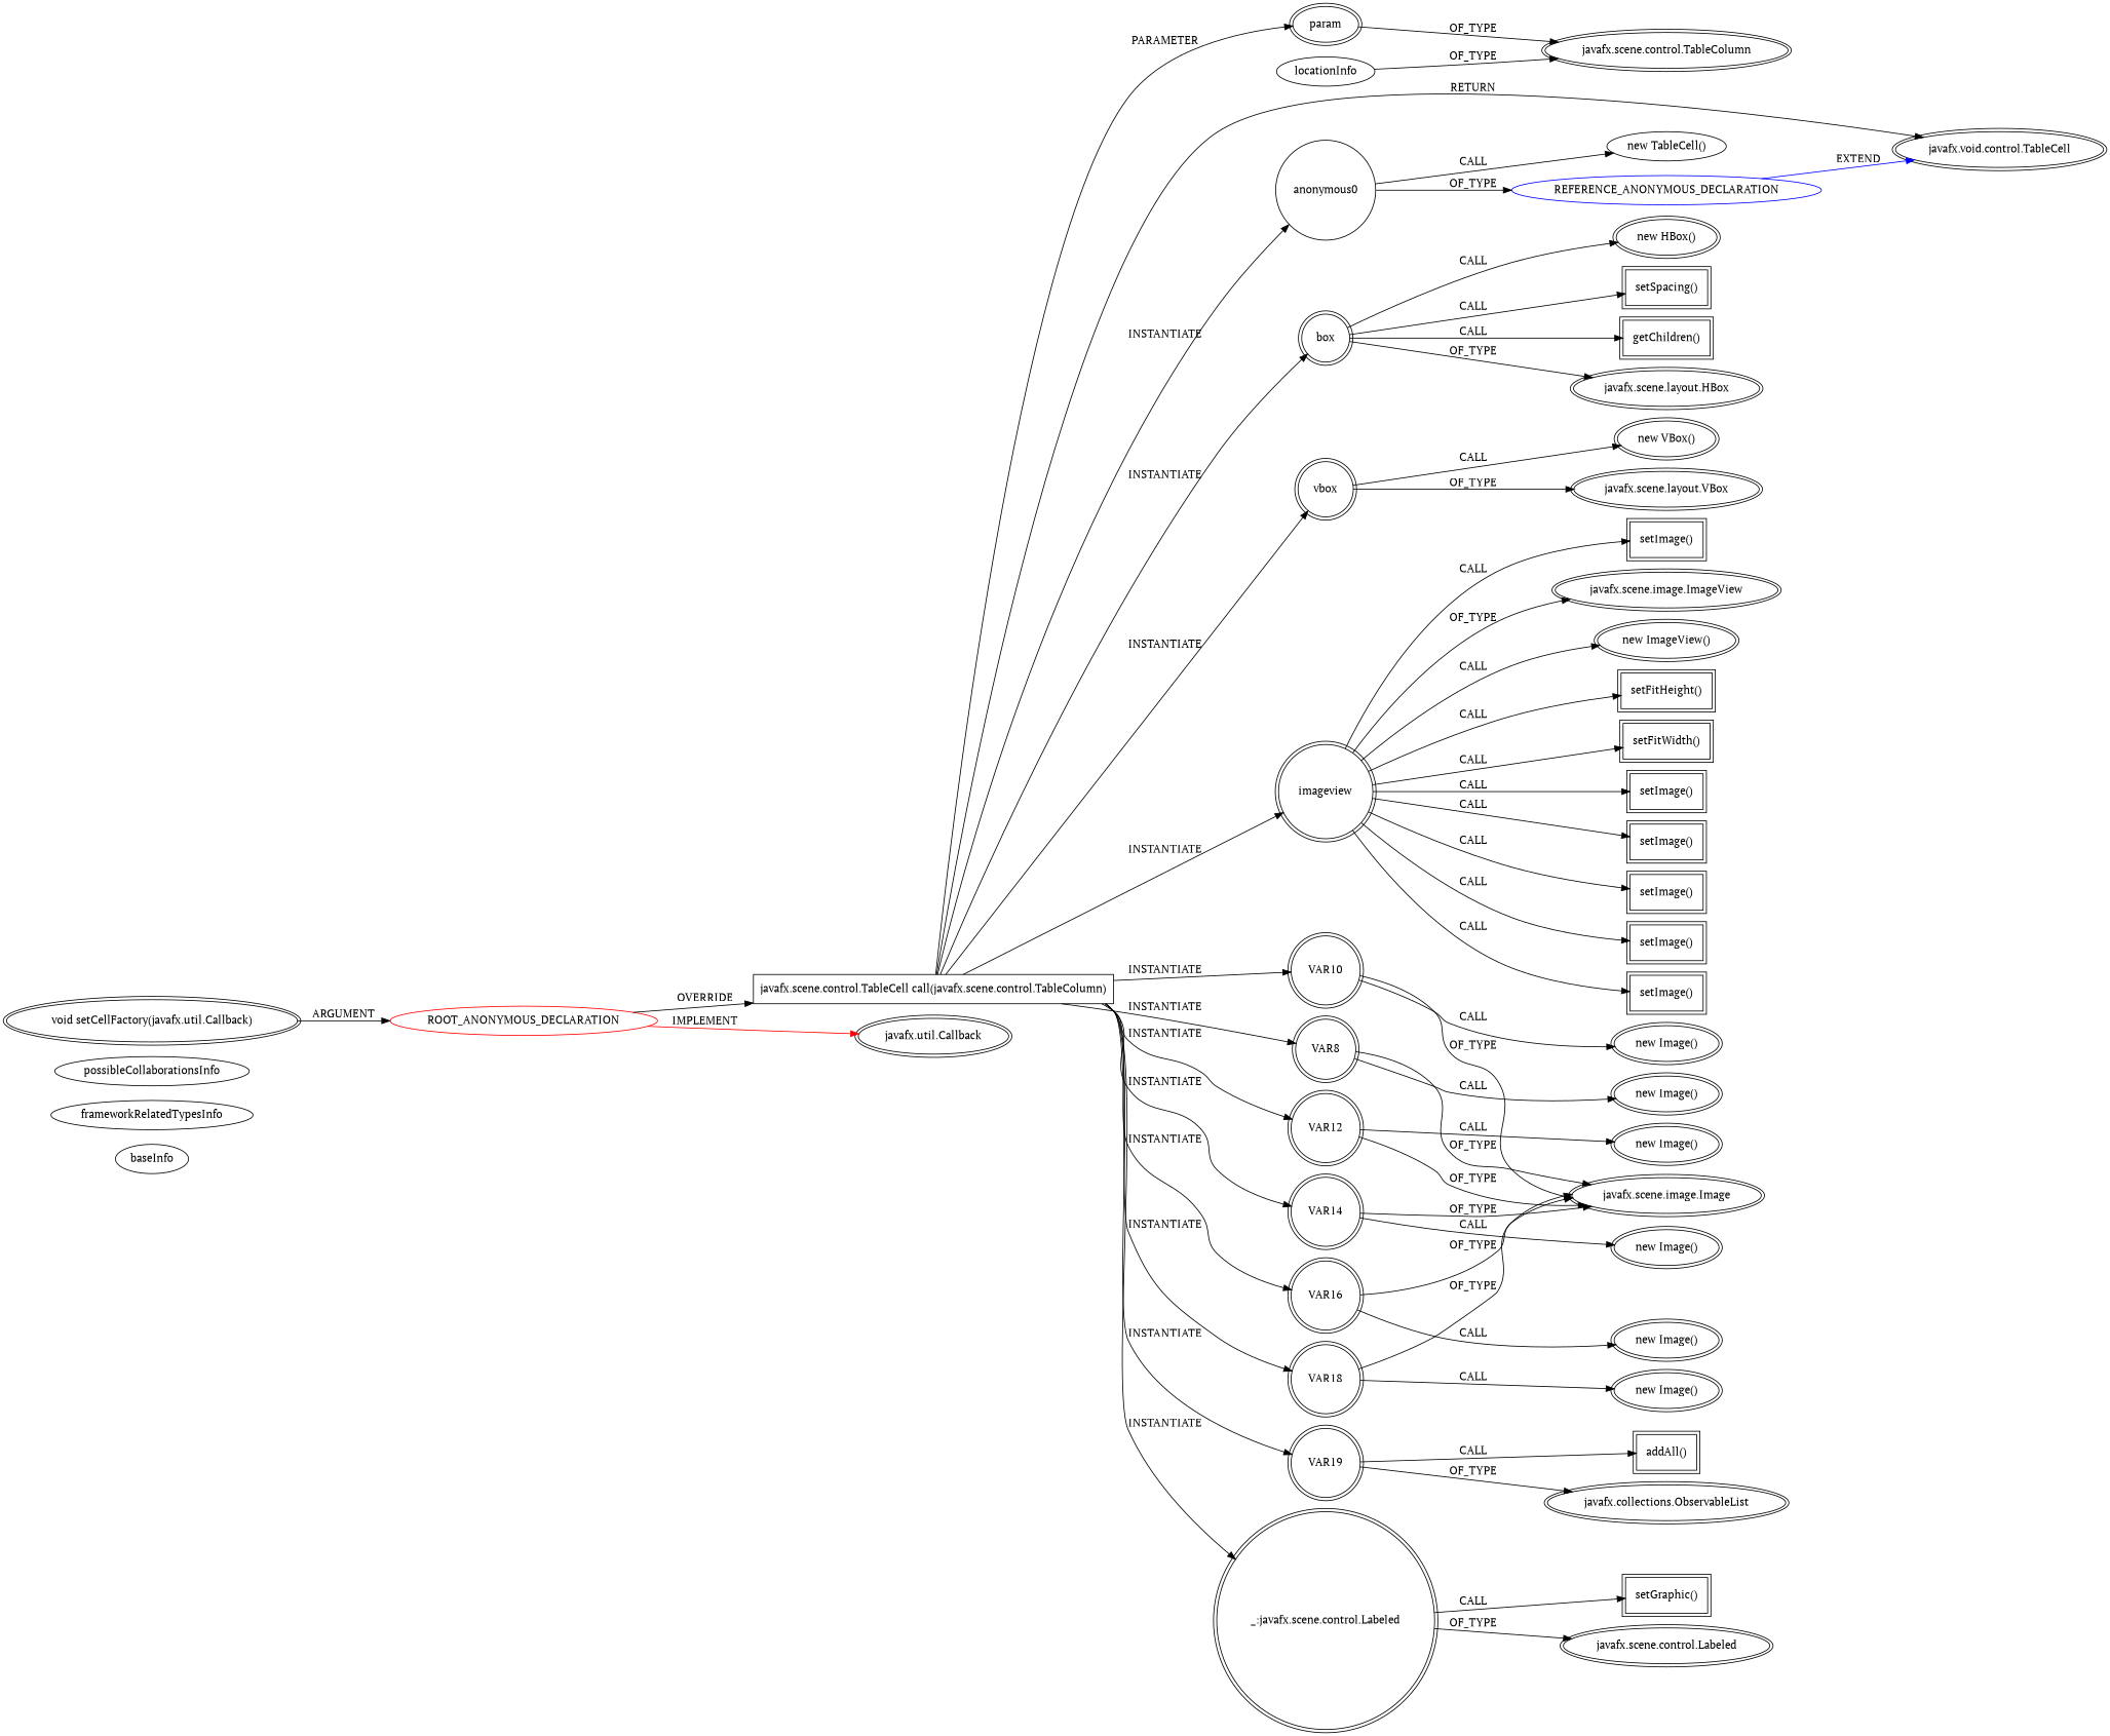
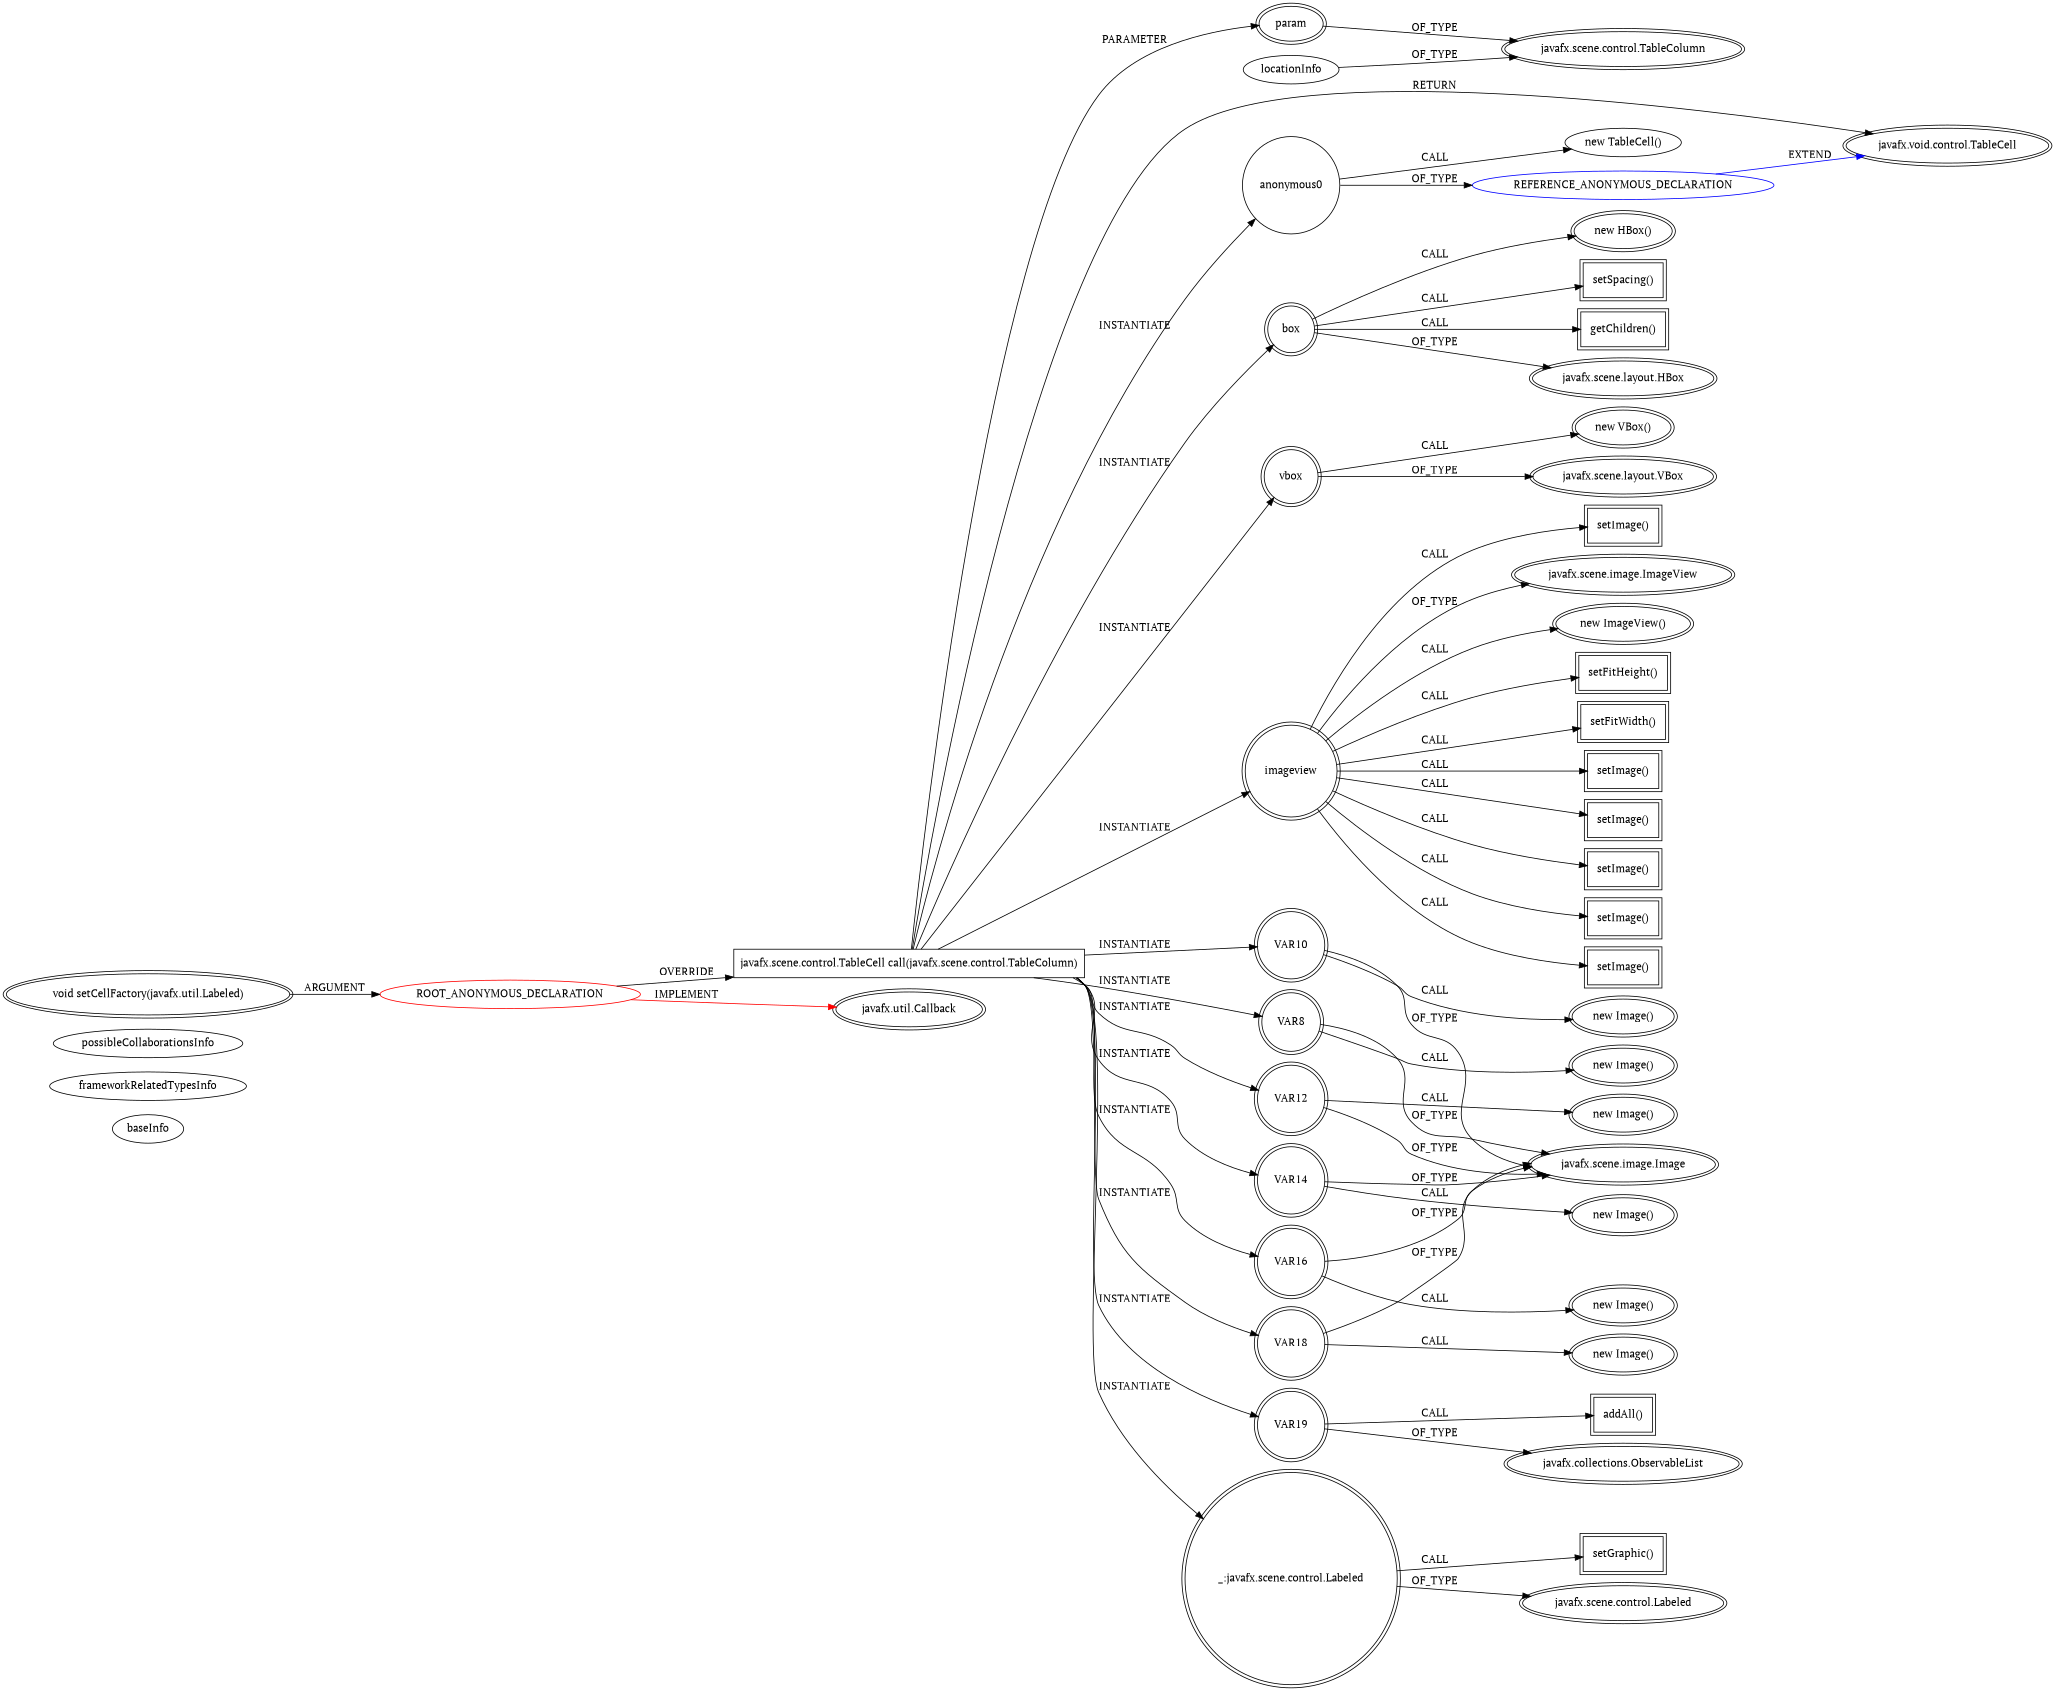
  digraph {
    fontname="PT Serif"
    rankdir=LR
    node [fontname="PT Serif" isFrameworkType=true peripheries=2 vertexType=VARIABLE_EXPRESION]
    edge [fontname="PT Serif"]
    baseInfo [category=extension_graph graphId=2712 isAnonymous=true possibleRelation=true isFrameworkType="" peripheries="" vertexType=""]
    frameworkRelatedTypesInfo [0="javafx.util.Callback" isFrameworkType="" peripheries="" vertexType=""]
    possibleCollaborationsInfo [0="2712~OVERRIDING_METHOD_DECLARATION-INSTANTIATION-~javafx.util.Callback ~javafx.scene.control.TableCell ~true~true" isFrameworkType="" peripheries="" vertexType=""]
    locationInfo [contextSignature="void initialize(java.net.URL,java.util.ResourceBundle)" filePath="/geyrix57-Proyecto_1_Bases/Proyecto_1_Bases-master/src/Control/ControlLog.java" graphId=2712 projectName="geyrix57-Proyecto_1_Bases" isFrameworkType="" peripheries="" vertexType=""]
    n5 [label="javafx.scene.control.TableColumn" vertexType=FRAMEWORK_CLASS_TYPE]
    n6 [color=red isFrameworkType=false label=ROOT_ANONYMOUS_DECLARATION vertexType=ROOT_ANONYMOUS_DECLARATION peripheries=""]
    n7 [label="javafx.util.Callback" vertexType=FRAMEWORK_INTERFACE_TYPE]
    n8 [isFrameworkType=false label="javafx.scene.control.TableCell call(javafx.scene.control.TableColumn)" shape=box vertexType=OVERRIDING_METHOD_DECLARATION peripheries=""]
    n9 [label="javafx.void.control.TableCell" vertexType=FRAMEWORK_CLASS_TYPE]
    n10 [label=param vertexType=PARAMETER_DECLARATION]
    n11 [isFrameworkType=false label=anonymous0 shape=circle peripheries=""]
    n12 [label=box shape=circle]
    n13 [label=vbox shape=circle]
    n14 [label=imageview shape=circle]
    n15 [label=VAR8 shape=circle]
    n16 [label=VAR10 shape=circle]
    n17 [label=VAR12 shape=circle]
    n18 [label=VAR14 shape=circle]
    n19 [label=VAR16 shape=circle]
    n20 [label=VAR18 shape=circle]
    n21 [label=VAR19 shape=circle]
    n22 [label="_:javafx.scene.control.Labeled" shape=circle]
-   n23 [label="void setCellFactory(javafx.util.Callback)" vertexType=OUTSIDE_CALL]
+   n23 [label="void setCellFactory(javafx.util.Labeled)" vertexType=OUTSIDE_CALL]
    n24 [color=blue isFrameworkType=false label=REFERENCE_ANONYMOUS_DECLARATION vertexType=REFERENCE_ANONYMOUS_DECLARATION peripheries=""]
    n25 [isFrameworkType=false label="new TableCell()" vertexType=CONSTRUCTOR_CALL peripheries=""]
    n26 [label="javafx.scene.layout.HBox" vertexType=FRAMEWORK_CLASS_TYPE]
    n27 [label="new HBox()" vertexType=CONSTRUCTOR_CALL]
    n28 [label="setSpacing()" shape=box vertexType=INSIDE_CALL]
    n29 [label="getChildren()" shape=box vertexType=INSIDE_CALL]
    n30 [label="javafx.scene.layout.VBox" vertexType=FRAMEWORK_CLASS_TYPE]
    n31 [label="new VBox()" vertexType=CONSTRUCTOR_CALL]
    n32 [label="javafx.scene.image.ImageView" vertexType=FRAMEWORK_CLASS_TYPE]
    n33 [label="new ImageView()" vertexType=CONSTRUCTOR_CALL]
    n34 [label="setFitHeight()" shape=box vertexType=INSIDE_CALL]
    n35 [label="setFitWidth()" shape=box vertexType=INSIDE_CALL]
    n36 [label="setImage()" shape=box vertexType=INSIDE_CALL]
    n37 [label="setImage()" shape=box vertexType=INSIDE_CALL]
    n38 [label="setImage()" shape=box vertexType=INSIDE_CALL]
    n39 [label="setImage()" shape=box vertexType=INSIDE_CALL]
    n40 [label="setImage()" shape=box vertexType=INSIDE_CALL]
    n41 [label="setImage()" shape=box vertexType=INSIDE_CALL]
    n42 [label="javafx.scene.image.Image" vertexType=FRAMEWORK_CLASS_TYPE]
    n43 [label="new Image()" vertexType=CONSTRUCTOR_CALL]
    n44 [label="new Image()" vertexType=CONSTRUCTOR_CALL]
    n45 [label="new Image()" vertexType=CONSTRUCTOR_CALL]
    n46 [label="new Image()" vertexType=CONSTRUCTOR_CALL]
    n47 [label="new Image()" vertexType=CONSTRUCTOR_CALL]
    n48 [label="new Image()" vertexType=CONSTRUCTOR_CALL]
    n49 [label="javafx.collections.ObservableList" vertexType=FRAMEWORK_INTERFACE_TYPE]
    n50 [label="addAll()" shape=box vertexType=INSIDE_CALL]
    n51 [label="javafx.scene.control.Labeled" vertexType=FRAMEWORK_CLASS_TYPE]
    n52 [label="setGraphic()" shape=box vertexType=INSIDE_CALL]
    locationInfo -> n5 [label=OF_TYPE]
    n6 -> n7 [color=red label=IMPLEMENT]
    n6 -> n8 [label=OVERRIDE]
    n8 -> n9 [label=RETURN]
    n8 -> n10 [label=PARAMETER]
    n8 -> n11 [label=INSTANTIATE]
    n8 -> n12 [label=INSTANTIATE]
    n8 -> n13 [label=INSTANTIATE]
    n8 -> n14 [label=INSTANTIATE]
    n8 -> n15 [label=INSTANTIATE]
    n8 -> n16 [label=INSTANTIATE]
    n8 -> n17 [label=INSTANTIATE]
    n8 -> n18 [label=INSTANTIATE]
    n8 -> n19 [label=INSTANTIATE]
    n8 -> n20 [label=INSTANTIATE]
    n8 -> n21 [label=INSTANTIATE]
    n8 -> n22 [label=INSTANTIATE]
    n10 -> n5 [label=OF_TYPE]
    n11 -> n24 [label=OF_TYPE]
    n11 -> n25 [label=CALL]
    n12 -> n26 [label=OF_TYPE]
    n12 -> n27 [label=CALL]
    n12 -> n28 [label=CALL]
    n12 -> n29 [label=CALL]
    n13 -> n30 [label=OF_TYPE]
    n13 -> n31 [label=CALL]
    n14 -> n32 [label=OF_TYPE]
    n14 -> n33 [label=CALL]
    n14 -> n34 [label=CALL]
    n14 -> n35 [label=CALL]
    n14 -> n36 [label=CALL]
    n14 -> n37 [label=CALL]
    n14 -> n38 [label=CALL]
    n14 -> n39 [label=CALL]
    n14 -> n40 [label=CALL]
    n14 -> n41 [label=CALL]
    n15 -> n42 [label=OF_TYPE]
    n15 -> n43 [label=CALL]
    n16 -> n42 [label=OF_TYPE]
    n16 -> n44 [label=CALL]
    n17 -> n42 [label=OF_TYPE]
    n17 -> n45 [label=CALL]
    n18 -> n42 [label=OF_TYPE]
    n18 -> n46 [label=CALL]
    n19 -> n42 [label=OF_TYPE]
    n19 -> n47 [label=CALL]
    n20 -> n42 [label=OF_TYPE]
    n20 -> n48 [label=CALL]
    n21 -> n49 [label=OF_TYPE]
    n21 -> n50 [label=CALL]
    n22 -> n51 [label=OF_TYPE]
    n22 -> n52 [label=CALL]
    n23 -> n6 [label=ARGUMENT]
    n24 -> n9 [color=blue label=EXTEND]
  }
